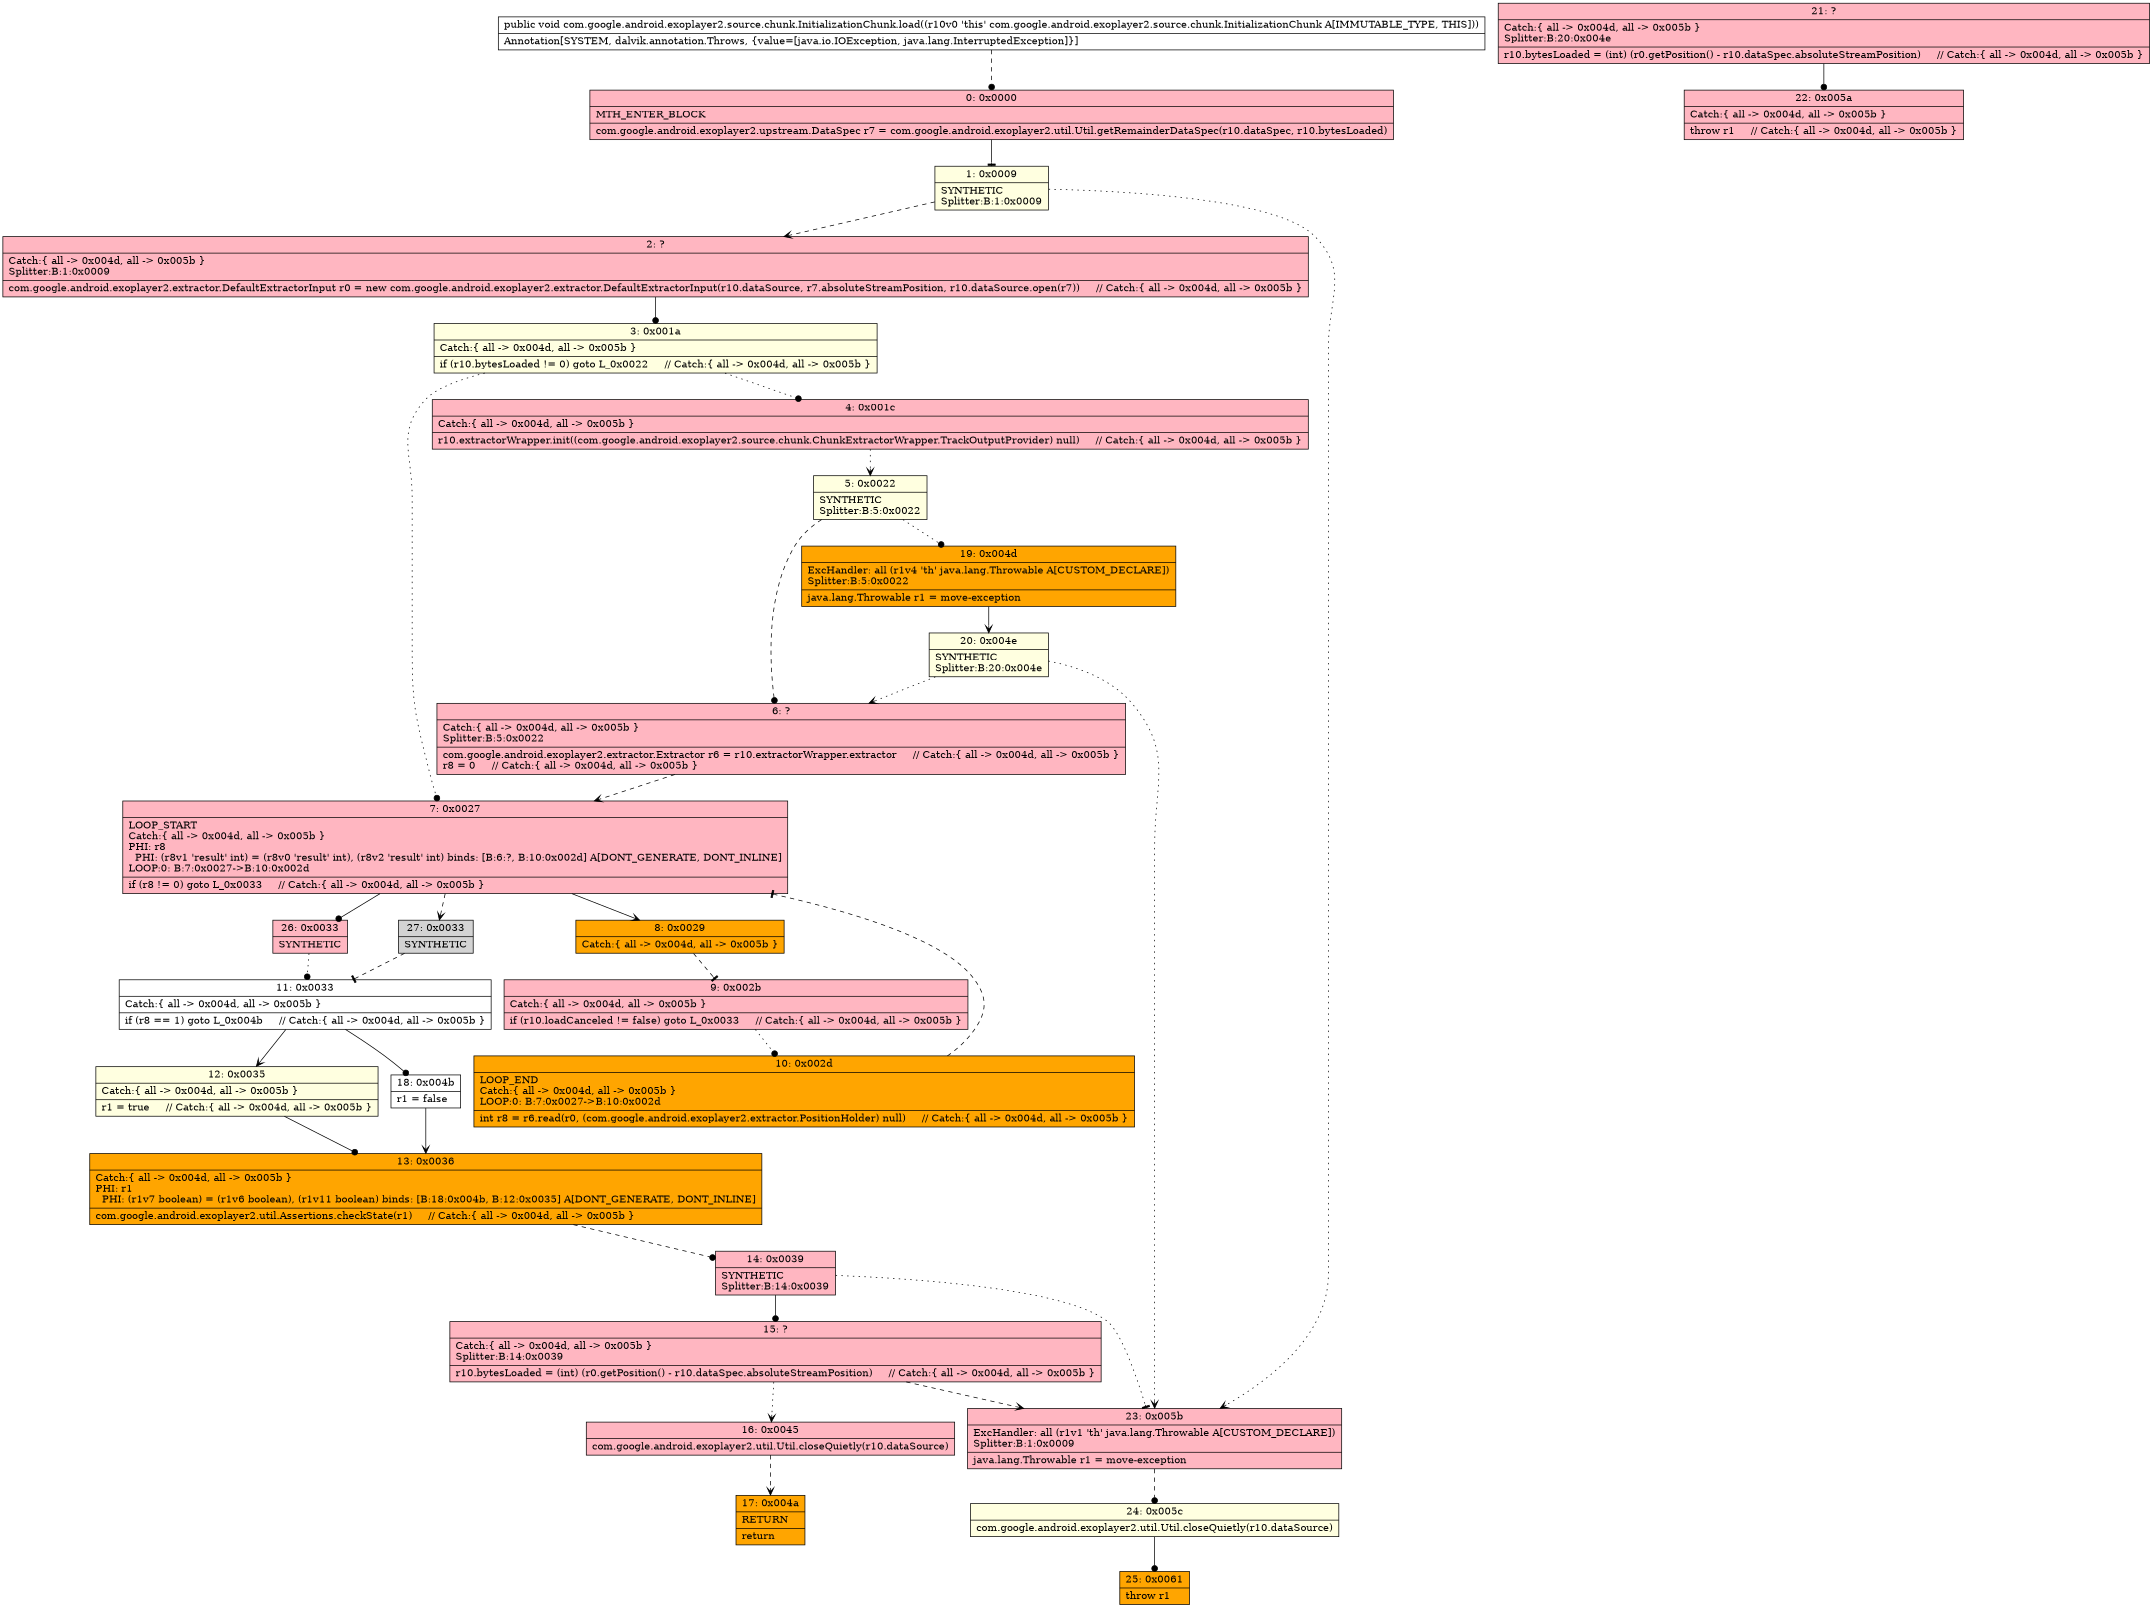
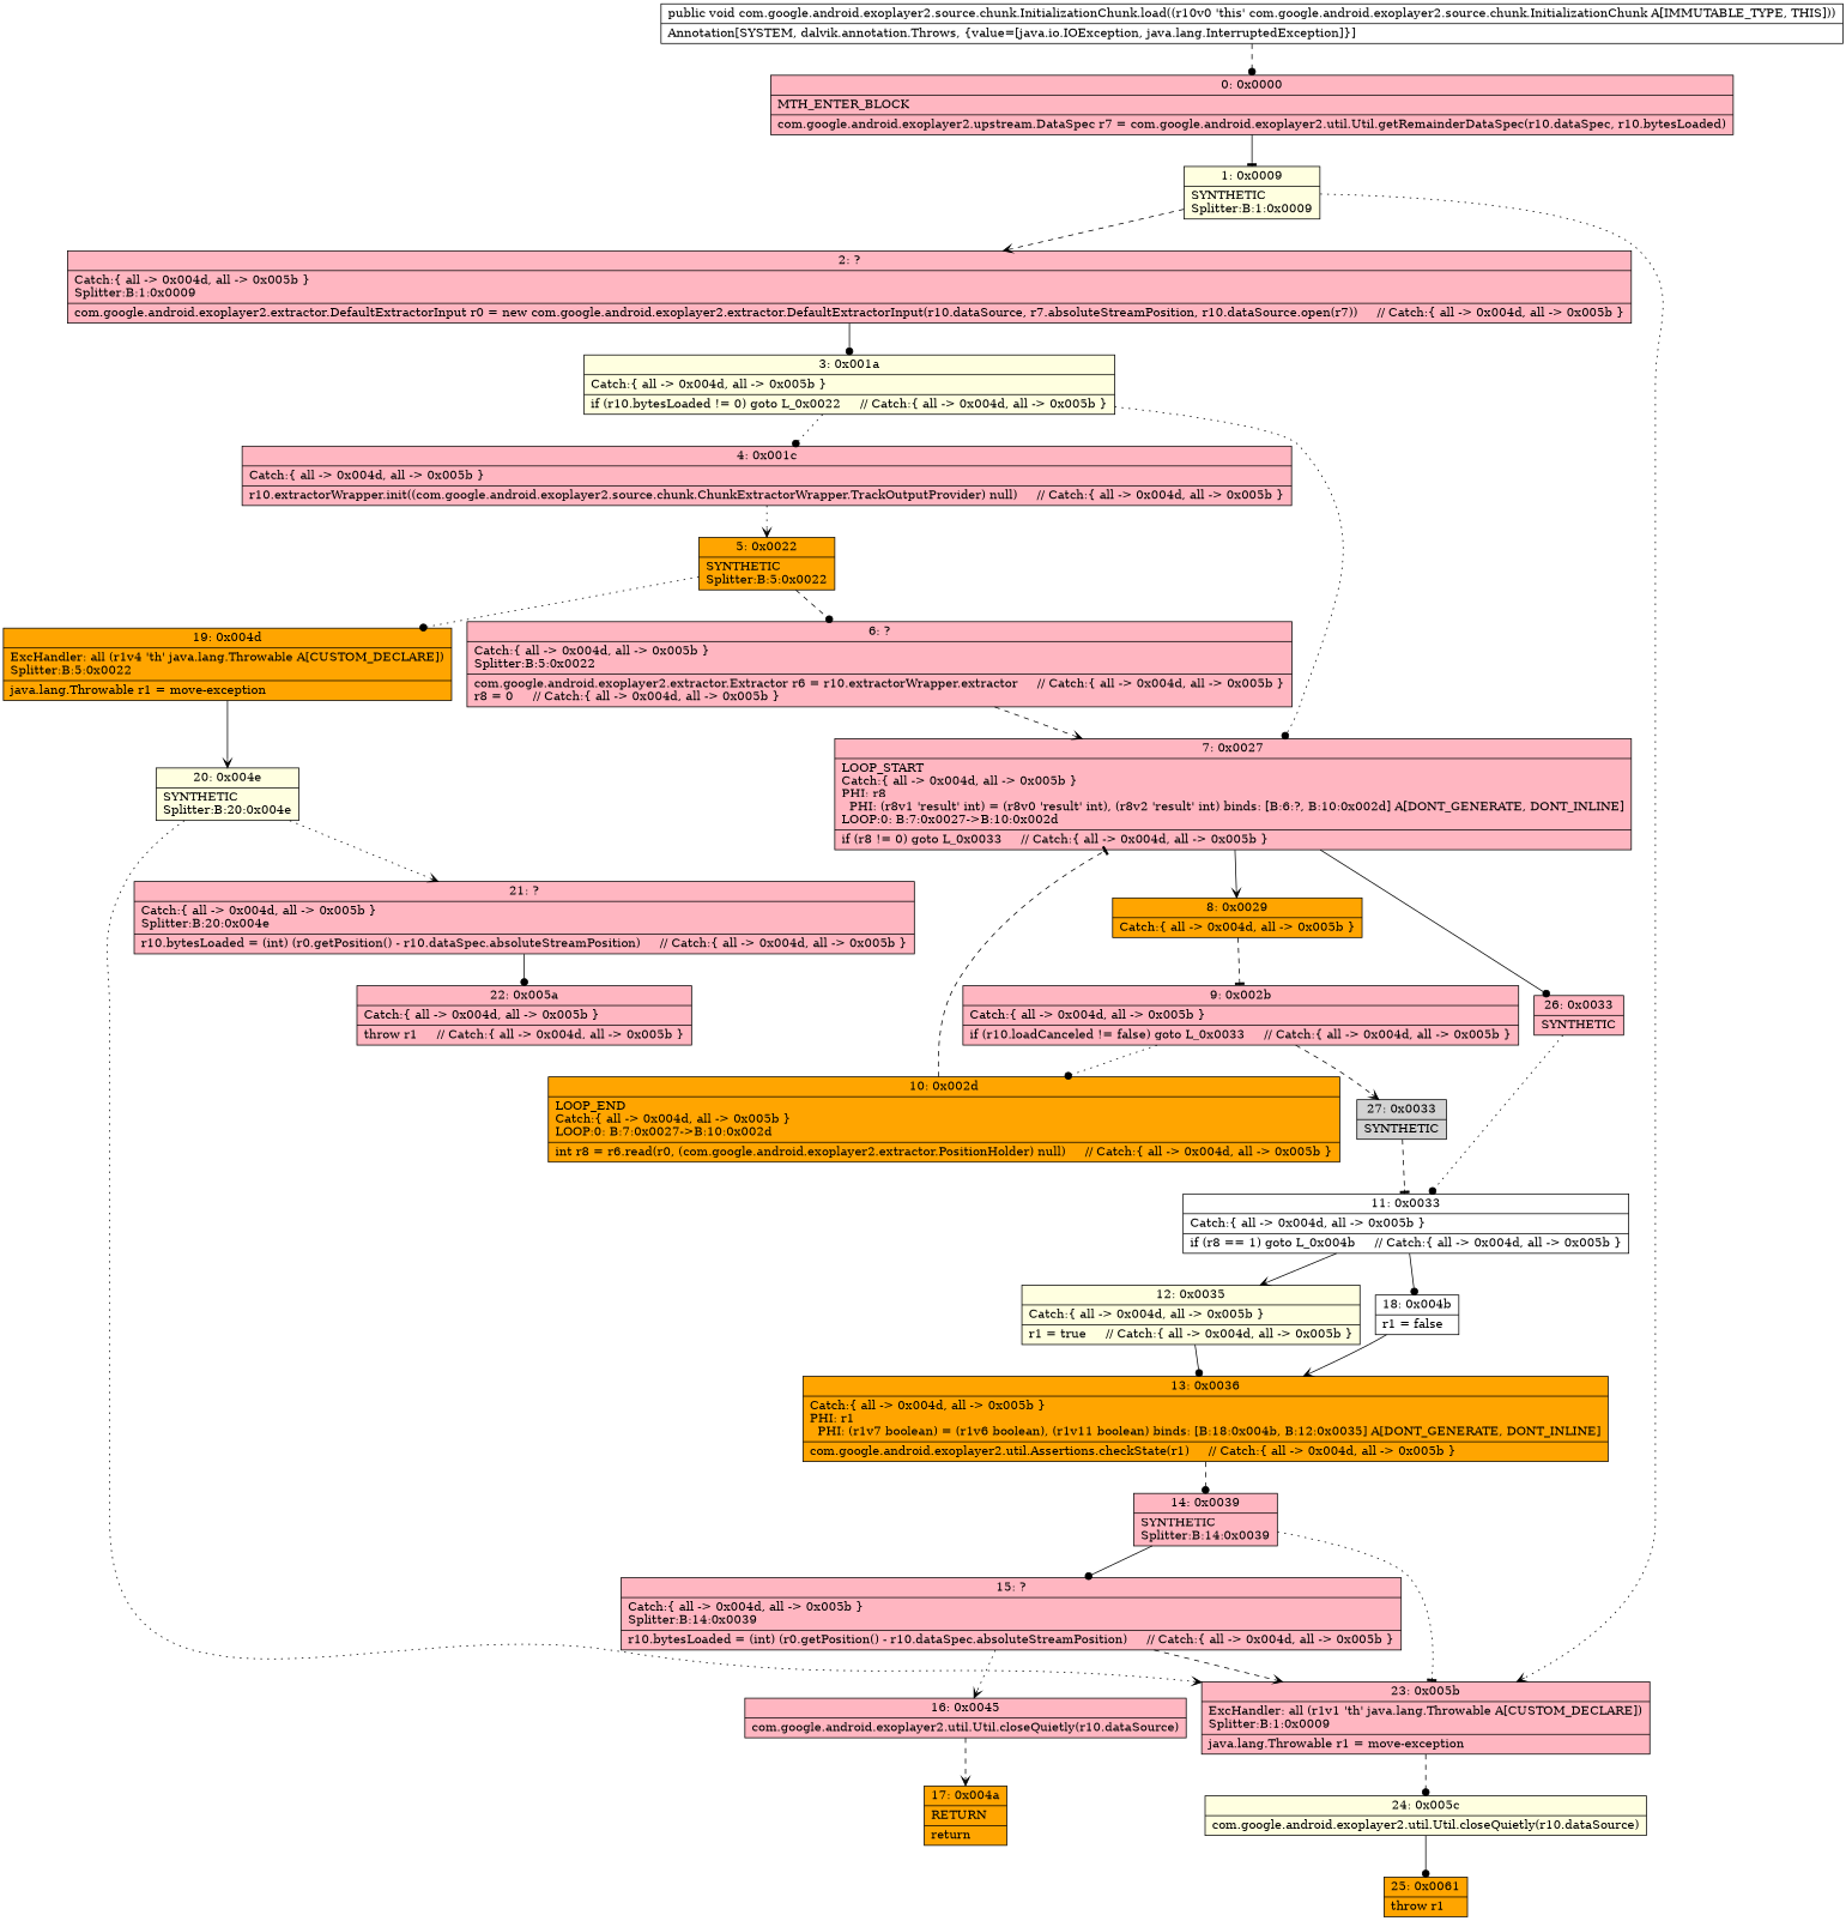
  digraph {
    node [fillcolor=lightpink shape=record style=filled]
    edge [arrowhead=dot style=solid]
    n1 [label="{0\:\ 0x0000|MTH_ENTER_BLOCK\l|com.google.android.exoplayer2.upstream.DataSpec r7 = com.google.android.exoplayer2.util.Util.getRemainderDataSpec(r10.dataSpec, r10.bytesLoaded)\l}"]
    n2 [fillcolor=lightyellow label="{1\:\ 0x0009|SYNTHETIC\lSplitter:B:1:0x0009\l}"]
    n3 [label="{2\:\ ?|Catch:\{ all \-\> 0x004d, all \-\> 0x005b \}\lSplitter:B:1:0x0009\l|com.google.android.exoplayer2.extractor.DefaultExtractorInput r0 = new com.google.android.exoplayer2.extractor.DefaultExtractorInput(r10.dataSource, r7.absoluteStreamPosition, r10.dataSource.open(r7))     \/\/ Catch:\{ all \-\> 0x004d, all \-\> 0x005b \}\l}"]
    n4 [label="{23\:\ 0x005b|ExcHandler: all (r1v1 'th' java.lang.Throwable A[CUSTOM_DECLARE])\lSplitter:B:1:0x0009\l|java.lang.Throwable r1 = move\-exception\l}"]
    n5 [fillcolor=lightyellow label="{3\:\ 0x001a|Catch:\{ all \-\> 0x004d, all \-\> 0x005b \}\l|if (r10.bytesLoaded != 0) goto L_0x0022     \/\/ Catch:\{ all \-\> 0x004d, all \-\> 0x005b \}\l}"]
    n6 [fillcolor=lightyellow label="{24\:\ 0x005c|com.google.android.exoplayer2.util.Util.closeQuietly(r10.dataSource)\l}"]
    n7 [label="{4\:\ 0x001c|Catch:\{ all \-\> 0x004d, all \-\> 0x005b \}\l|r10.extractorWrapper.init((com.google.android.exoplayer2.source.chunk.ChunkExtractorWrapper.TrackOutputProvider) null)     \/\/ Catch:\{ all \-\> 0x004d, all \-\> 0x005b \}\l}"]
    n8 [label="{7\:\ 0x0027|LOOP_START\lCatch:\{ all \-\> 0x004d, all \-\> 0x005b \}\lPHI: r8 \l  PHI: (r8v1 'result' int) = (r8v0 'result' int), (r8v2 'result' int) binds: [B:6:?, B:10:0x002d] A[DONT_GENERATE, DONT_INLINE]\lLOOP:0: B:7:0x0027\-\>B:10:0x002d\l|if (r8 != 0) goto L_0x0033     \/\/ Catch:\{ all \-\> 0x004d, all \-\> 0x005b \}\l}"]
-   n9 [fillcolor=lightyellow label="{5\:\ 0x0022|SYNTHETIC\lSplitter:B:5:0x0022\l}"]
+   n9 [fillcolor=orange label="{5\:\ 0x0022|SYNTHETIC\lSplitter:B:5:0x0022\l}"]
    n10 [label="{6\:\ ?|Catch:\{ all \-\> 0x004d, all \-\> 0x005b \}\lSplitter:B:5:0x0022\l|com.google.android.exoplayer2.extractor.Extractor r6 = r10.extractorWrapper.extractor     \/\/ Catch:\{ all \-\> 0x004d, all \-\> 0x005b \}\lr8 = 0     \/\/ Catch:\{ all \-\> 0x004d, all \-\> 0x005b \}\l}"]
    n11 [fillcolor=orange label="{19\:\ 0x004d|ExcHandler: all (r1v4 'th' java.lang.Throwable A[CUSTOM_DECLARE])\lSplitter:B:5:0x0022\l|java.lang.Throwable r1 = move\-exception\l}"]
    n12 [fillcolor=lightyellow label="{20\:\ 0x004e|SYNTHETIC\lSplitter:B:20:0x004e\l}"]
    n13 [fillcolor=orange label="{8\:\ 0x0029|Catch:\{ all \-\> 0x004d, all \-\> 0x005b \}\l}"]
    n14 [label="{26\:\ 0x0033|SYNTHETIC\l}"]
    n15 [label="{9\:\ 0x002b|Catch:\{ all \-\> 0x004d, all \-\> 0x005b \}\l|if (r10.loadCanceled != false) goto L_0x0033     \/\/ Catch:\{ all \-\> 0x004d, all \-\> 0x005b \}\l}"]
    n16 [fillcolor=white label="{11\:\ 0x0033|Catch:\{ all \-\> 0x004d, all \-\> 0x005b \}\l|if (r8 == 1) goto L_0x004b     \/\/ Catch:\{ all \-\> 0x004d, all \-\> 0x005b \}\l}"]
    n17 [fillcolor=orange label="{10\:\ 0x002d|LOOP_END\lCatch:\{ all \-\> 0x004d, all \-\> 0x005b \}\lLOOP:0: B:7:0x0027\-\>B:10:0x002d\l|int r8 = r6.read(r0, (com.google.android.exoplayer2.extractor.PositionHolder) null)     \/\/ Catch:\{ all \-\> 0x004d, all \-\> 0x005b \}\l}"]
    n18 [fillcolor=lightgrey label="{27\:\ 0x0033|SYNTHETIC\l}"]
    n19 [fillcolor=lightyellow label="{12\:\ 0x0035|Catch:\{ all \-\> 0x004d, all \-\> 0x005b \}\l|r1 = true     \/\/ Catch:\{ all \-\> 0x004d, all \-\> 0x005b \}\l}"]
    n20 [fillcolor=white label="{18\:\ 0x004b|r1 = false\l}"]
    n21 [fillcolor=orange label="{13\:\ 0x0036|Catch:\{ all \-\> 0x004d, all \-\> 0x005b \}\lPHI: r1 \l  PHI: (r1v7 boolean) = (r1v6 boolean), (r1v11 boolean) binds: [B:18:0x004b, B:12:0x0035] A[DONT_GENERATE, DONT_INLINE]\l|com.google.android.exoplayer2.util.Assertions.checkState(r1)     \/\/ Catch:\{ all \-\> 0x004d, all \-\> 0x005b \}\l}"]
    n22 [label="{14\:\ 0x0039|SYNTHETIC\lSplitter:B:14:0x0039\l}"]
    n23 [label="{15\:\ ?|Catch:\{ all \-\> 0x004d, all \-\> 0x005b \}\lSplitter:B:14:0x0039\l|r10.bytesLoaded = (int) (r0.getPosition() \- r10.dataSpec.absoluteStreamPosition)     \/\/ Catch:\{ all \-\> 0x004d, all \-\> 0x005b \}\l}"]
    n24 [label="{16\:\ 0x0045|com.google.android.exoplayer2.util.Util.closeQuietly(r10.dataSource)\l}"]
    n25 [fillcolor=orange label="{17\:\ 0x004a|RETURN\l|return\l}"]
    n26 [label="{21\:\ ?|Catch:\{ all \-\> 0x004d, all \-\> 0x005b \}\lSplitter:B:20:0x004e\l|r10.bytesLoaded = (int) (r0.getPosition() \- r10.dataSpec.absoluteStreamPosition)     \/\/ Catch:\{ all \-\> 0x004d, all \-\> 0x005b \}\l}"]
    n27 [label="{22\:\ 0x005a|Catch:\{ all \-\> 0x004d, all \-\> 0x005b \}\l|throw r1     \/\/ Catch:\{ all \-\> 0x004d, all \-\> 0x005b \}\l}"]
    n28 [fillcolor=orange label="{25\:\ 0x0061|throw r1\l}"]
    n29 [fillcolor=white label="{public void com.google.android.exoplayer2.source.chunk.InitializationChunk.load((r10v0 'this' com.google.android.exoplayer2.source.chunk.InitializationChunk A[IMMUTABLE_TYPE, THIS]))  | Annotation[SYSTEM, dalvik.annotation.Throws, \{value=[java.io.IOException, java.lang.InterruptedException]\}]\l}"]
    n1 -> n2 [arrowhead=tee]
    n2 -> n3 [arrowhead=vee style=dashed]
    n2 -> n4 [arrowhead=vee style=dotted]
    n3 -> n5
    n4 -> n6 [style=dashed]
    n5 -> n7 [style=dotted]
    n5 -> n8 [style=dotted]
    n6 -> n28
    n7 -> n9 [arrowhead=vee style=dotted]
    n8 -> n13 [arrowhead=vee]
    n8 -> n14
    n9 -> n10 [style=dashed]
    n9 -> n11 [style=dotted]
    n10 -> n8 [arrowhead=vee style=dashed]
    n11 -> n12 [arrowhead=vee]
    n12 -> n4 [arrowhead=vee style=dotted]
-   n12 -> n10 [arrowhead=vee style=dotted]
+   n12 -> n26 [arrowhead=vee style=dotted]
    n13 -> n15 [arrowhead=tee style=dashed]
    n14 -> n16 [style=dotted]
    n15 -> n17 [style=dotted]
-   n8 -> n18 [arrowhead=vee style=dashed]
+   n15 -> n18 [arrowhead=vee style=dashed]
    n16 -> n19 [arrowhead=vee]
    n16 -> n20
    n17 -> n8 [arrowhead=tee style=dashed]
    n18 -> n16 [arrowhead=tee style=dashed]
    n19 -> n21
    n20 -> n21 [arrowhead=vee]
    n21 -> n22 [style=dashed]
    n22 -> n4 [arrowhead=tee style=dotted]
    n22 -> n23
    n23 -> n4 [arrowhead=vee style=dashed]
    n23 -> n24 [arrowhead=vee style=dotted]
    n24 -> n25 [arrowhead=vee style=dashed]
    n26 -> n27
    n29 -> n1 [style=dashed]
  }
